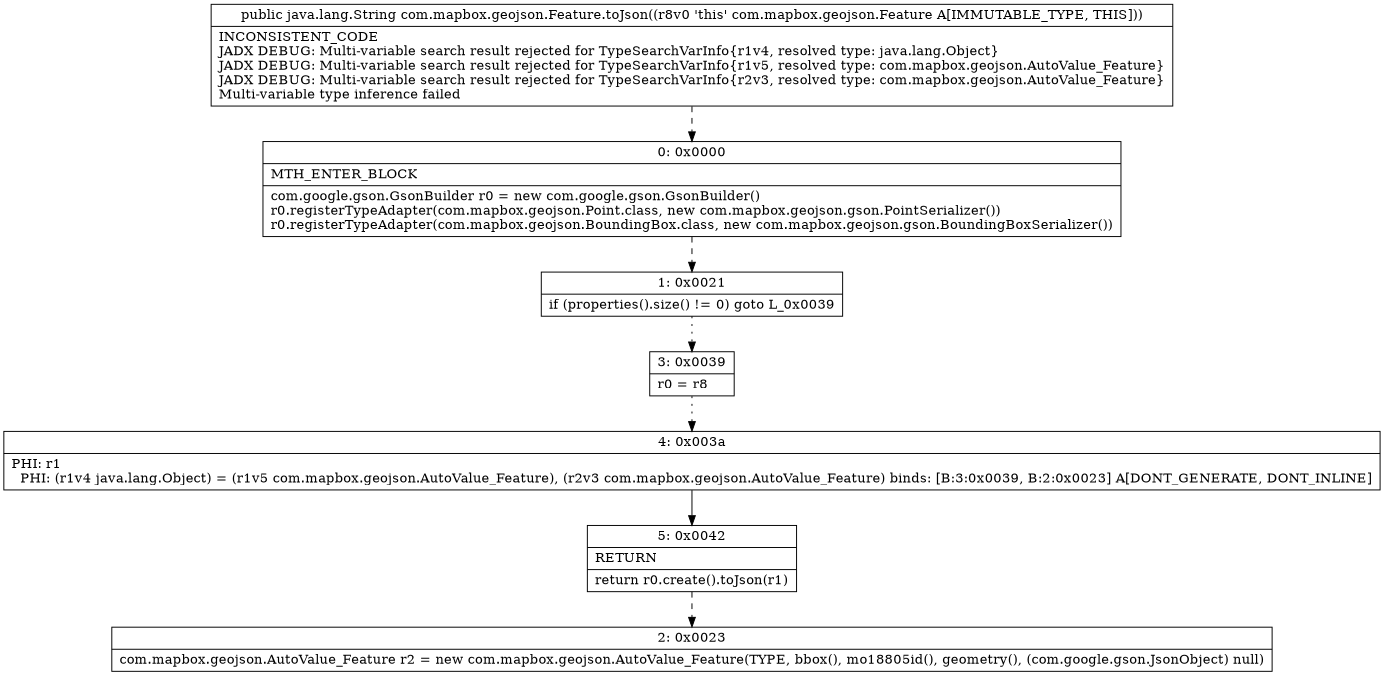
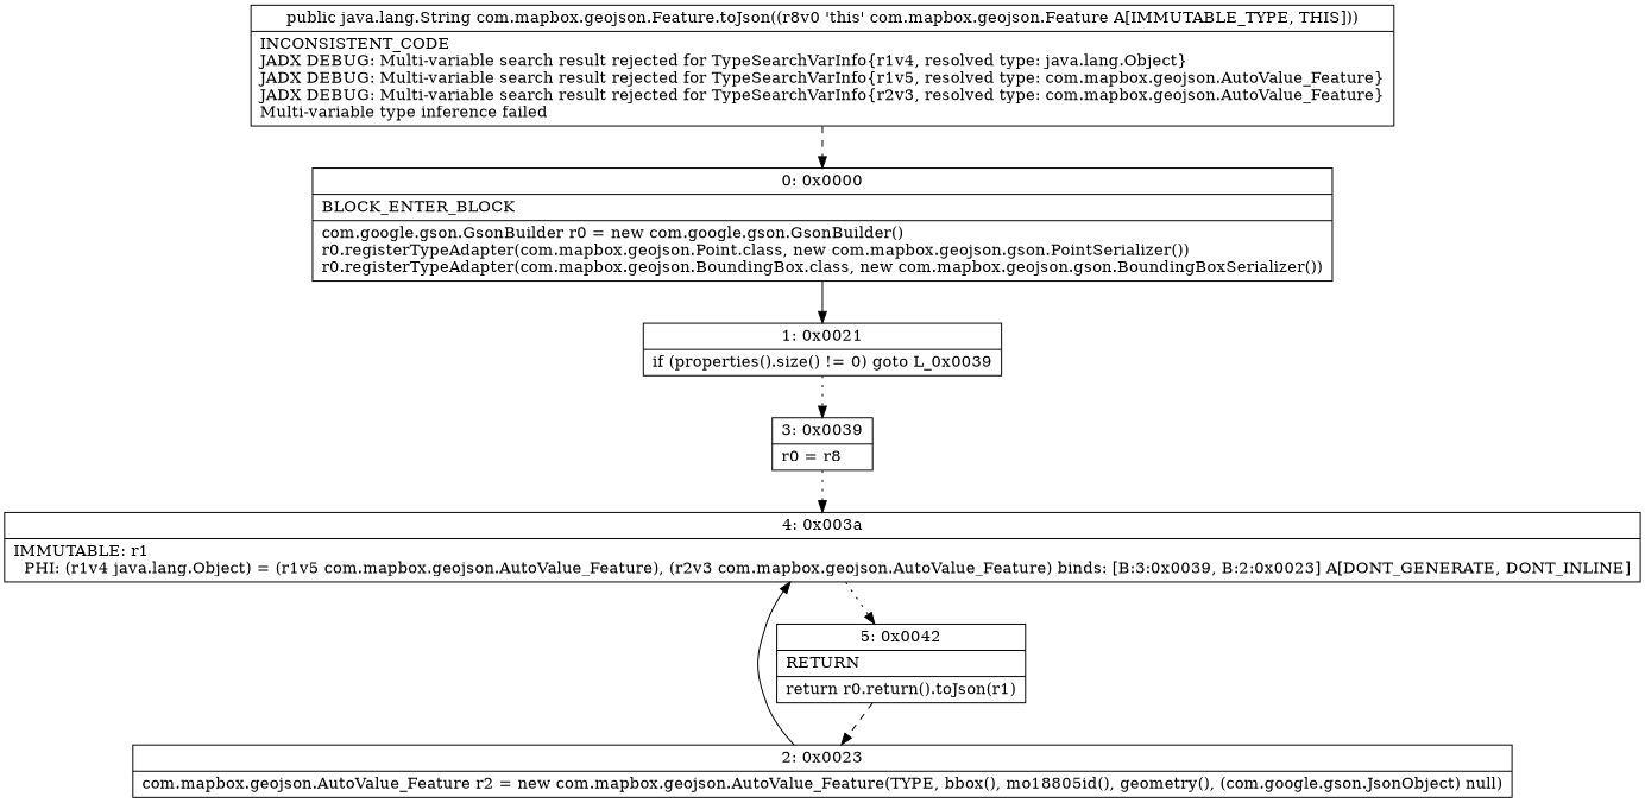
  digraph {
    node [shape=record]
    edge [style=dotted]
-   n1 [label="{0\:\ 0x0000|MTH_ENTER_BLOCK\l|com.google.gson.GsonBuilder r0 = new com.google.gson.GsonBuilder()\lr0.registerTypeAdapter(com.mapbox.geojson.Point.class, new com.mapbox.geojson.gson.PointSerializer())\lr0.registerTypeAdapter(com.mapbox.geojson.BoundingBox.class, new com.mapbox.geojson.gson.BoundingBoxSerializer())\l}"]
+   n1 [label="{0\:\ 0x0000|BLOCK_ENTER_BLOCK\l|com.google.gson.GsonBuilder r0 = new com.google.gson.GsonBuilder()\lr0.registerTypeAdapter(com.mapbox.geojson.Point.class, new com.mapbox.geojson.gson.PointSerializer())\lr0.registerTypeAdapter(com.mapbox.geojson.BoundingBox.class, new com.mapbox.geojson.gson.BoundingBoxSerializer())\l}"]
    n2 [label="{1\:\ 0x0021|if (properties().size() != 0) goto L_0x0039\l}"]
    n3 [label="{3\:\ 0x0039|r0 = r8\l}"]
    n4 [label="{2\:\ 0x0023|com.mapbox.geojson.AutoValue_Feature r2 = new com.mapbox.geojson.AutoValue_Feature(TYPE, bbox(), mo18805id(), geometry(), (com.google.gson.JsonObject) null)\l}"]
-   n5 [label="{4\:\ 0x003a|PHI: r1 \l  PHI: (r1v4 java.lang.Object) = (r1v5 com.mapbox.geojson.AutoValue_Feature), (r2v3 com.mapbox.geojson.AutoValue_Feature) binds: [B:3:0x0039, B:2:0x0023] A[DONT_GENERATE, DONT_INLINE]\l}"]
-   n6 [label="{5\:\ 0x0042|RETURN\l|return r0.create().toJson(r1)\l}"]
+   n5 [label="{4\:\ 0x003a|IMMUTABLE: r1 \l  PHI: (r1v4 java.lang.Object) = (r1v5 com.mapbox.geojson.AutoValue_Feature), (r2v3 com.mapbox.geojson.AutoValue_Feature) binds: [B:3:0x0039, B:2:0x0023] A[DONT_GENERATE, DONT_INLINE]\l}"]
+   n6 [label="{5\:\ 0x0042|RETURN\l|return r0.return().toJson(r1)\l}"]
    n7 [label="{public java.lang.String com.mapbox.geojson.Feature.toJson((r8v0 'this' com.mapbox.geojson.Feature A[IMMUTABLE_TYPE, THIS]))  | INCONSISTENT_CODE\lJADX DEBUG: Multi\-variable search result rejected for TypeSearchVarInfo\{r1v4, resolved type: java.lang.Object\}\lJADX DEBUG: Multi\-variable search result rejected for TypeSearchVarInfo\{r1v5, resolved type: com.mapbox.geojson.AutoValue_Feature\}\lJADX DEBUG: Multi\-variable search result rejected for TypeSearchVarInfo\{r2v3, resolved type: com.mapbox.geojson.AutoValue_Feature\}\lMulti\-variable type inference failed\l}"]
-   n1 -> n2 [style=dashed]
+   n1 -> n2 [style=solid]
    n2 -> n3
    n3 -> n5
-   n5 -> n6 [style=solid]
+   n4 -> n5 [style=solid]
+   n5 -> n6
    n6 -> n4 [style=dashed]
    n7 -> n1 [style=dashed]
  }
